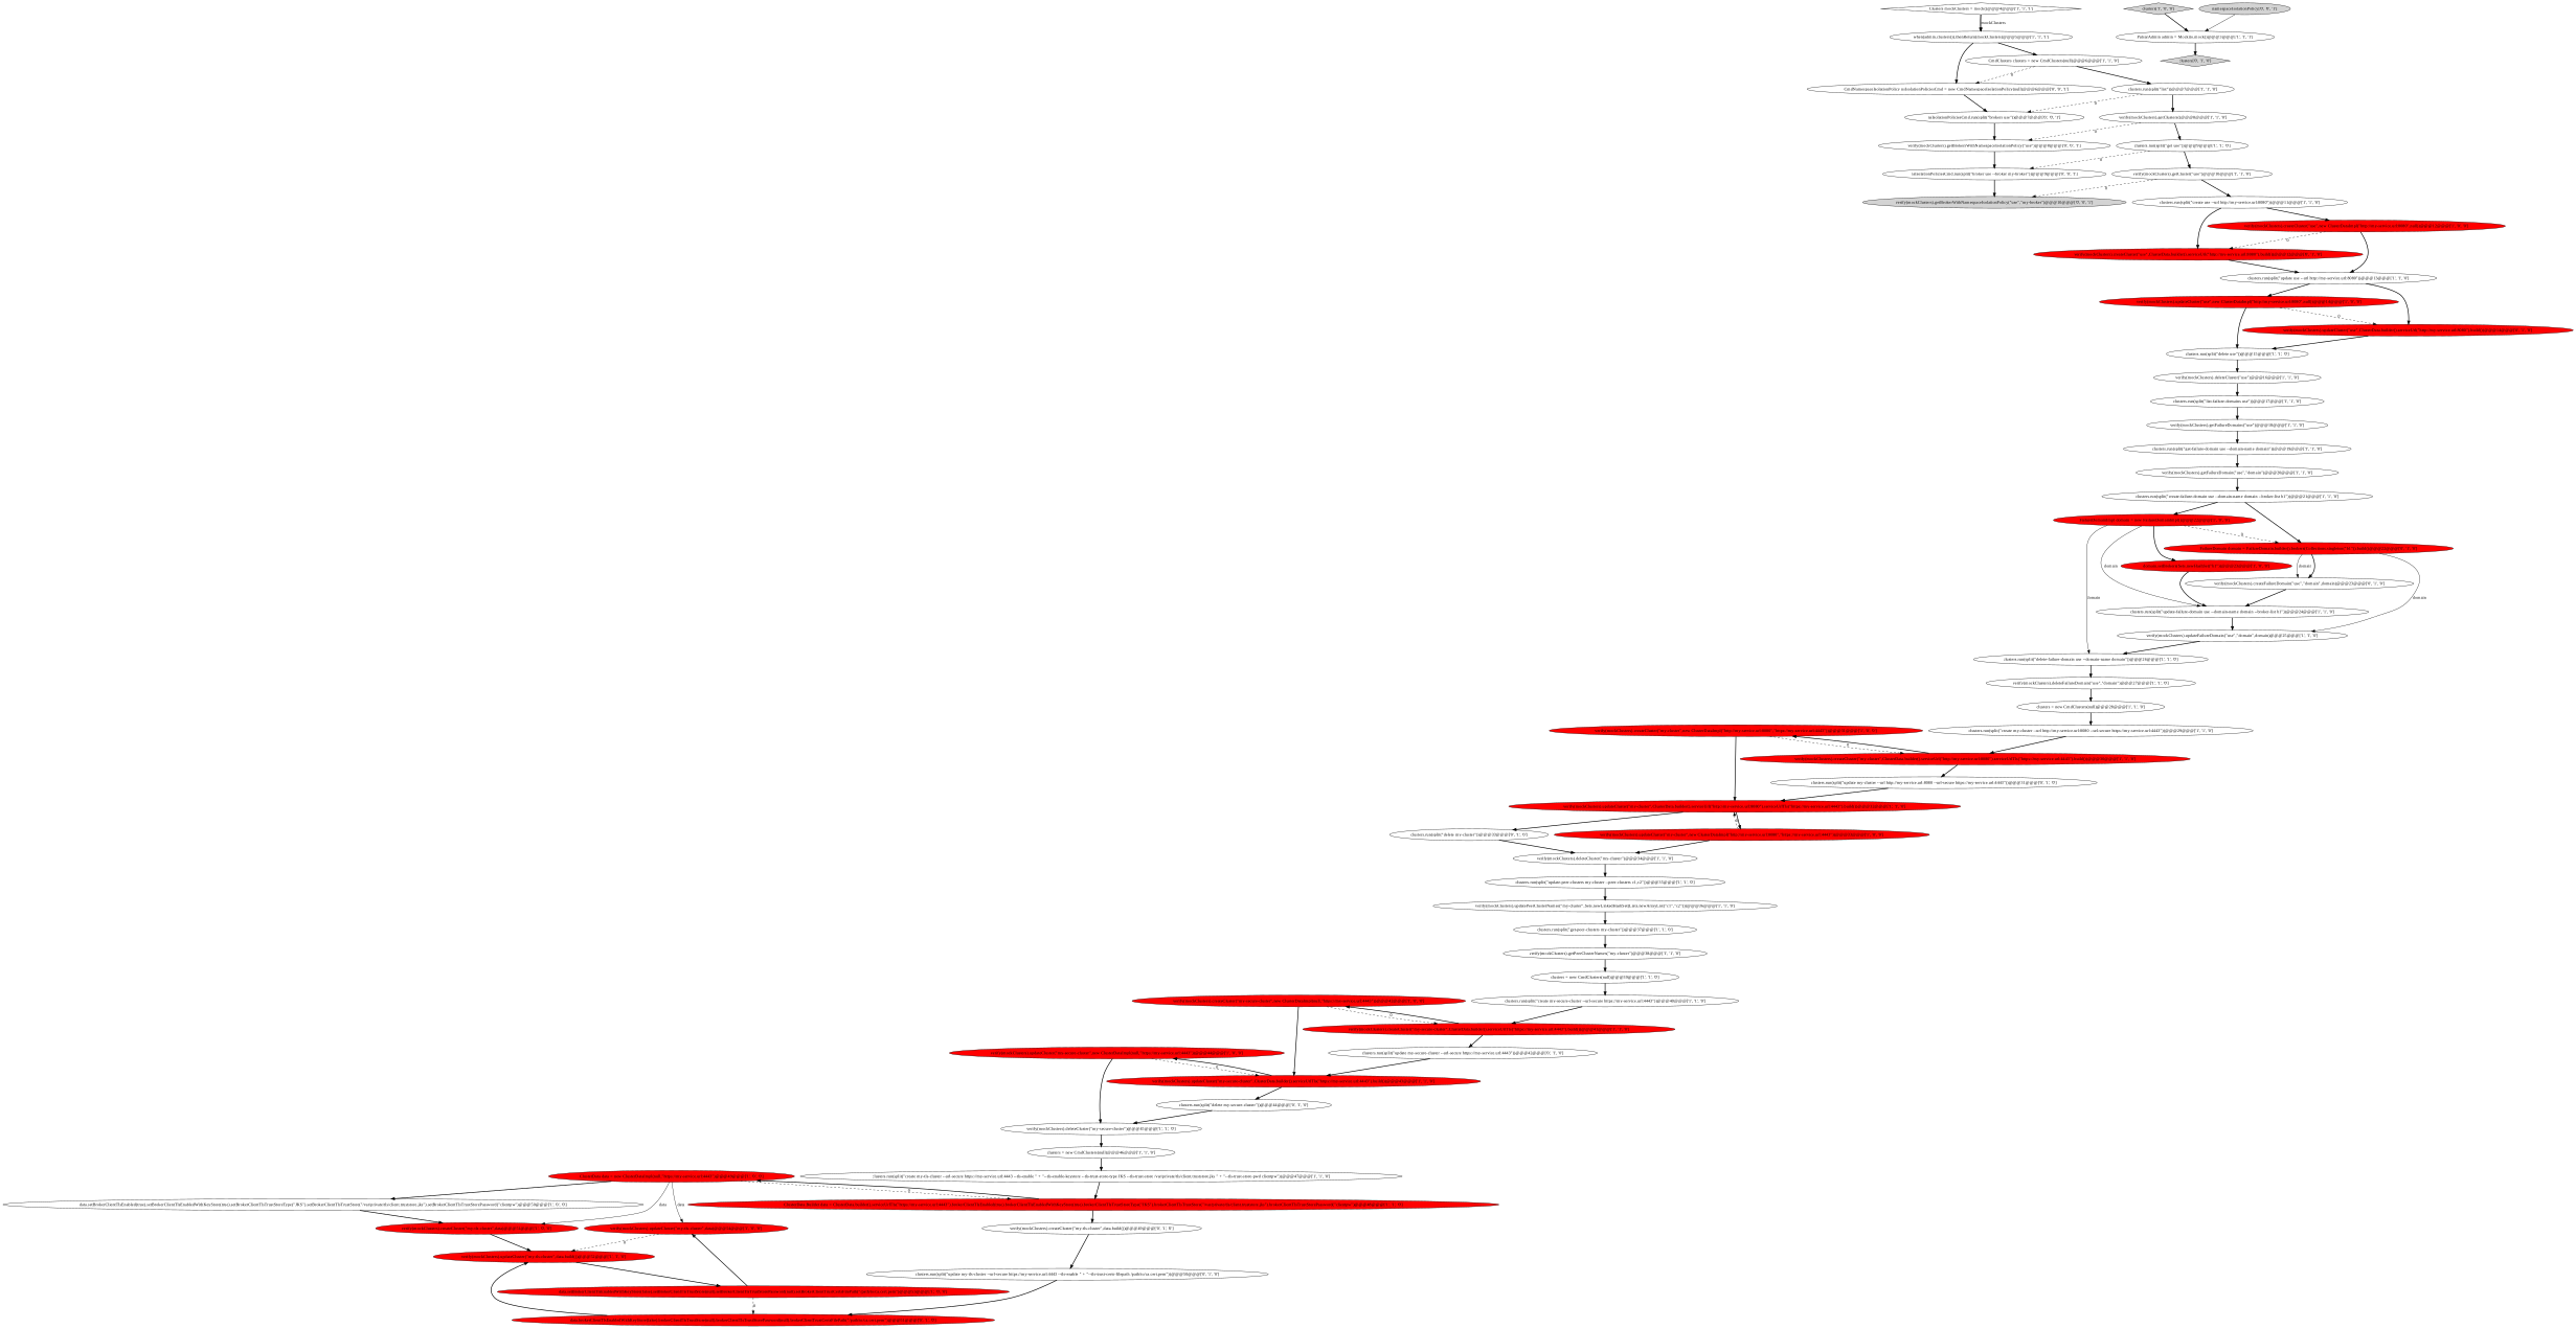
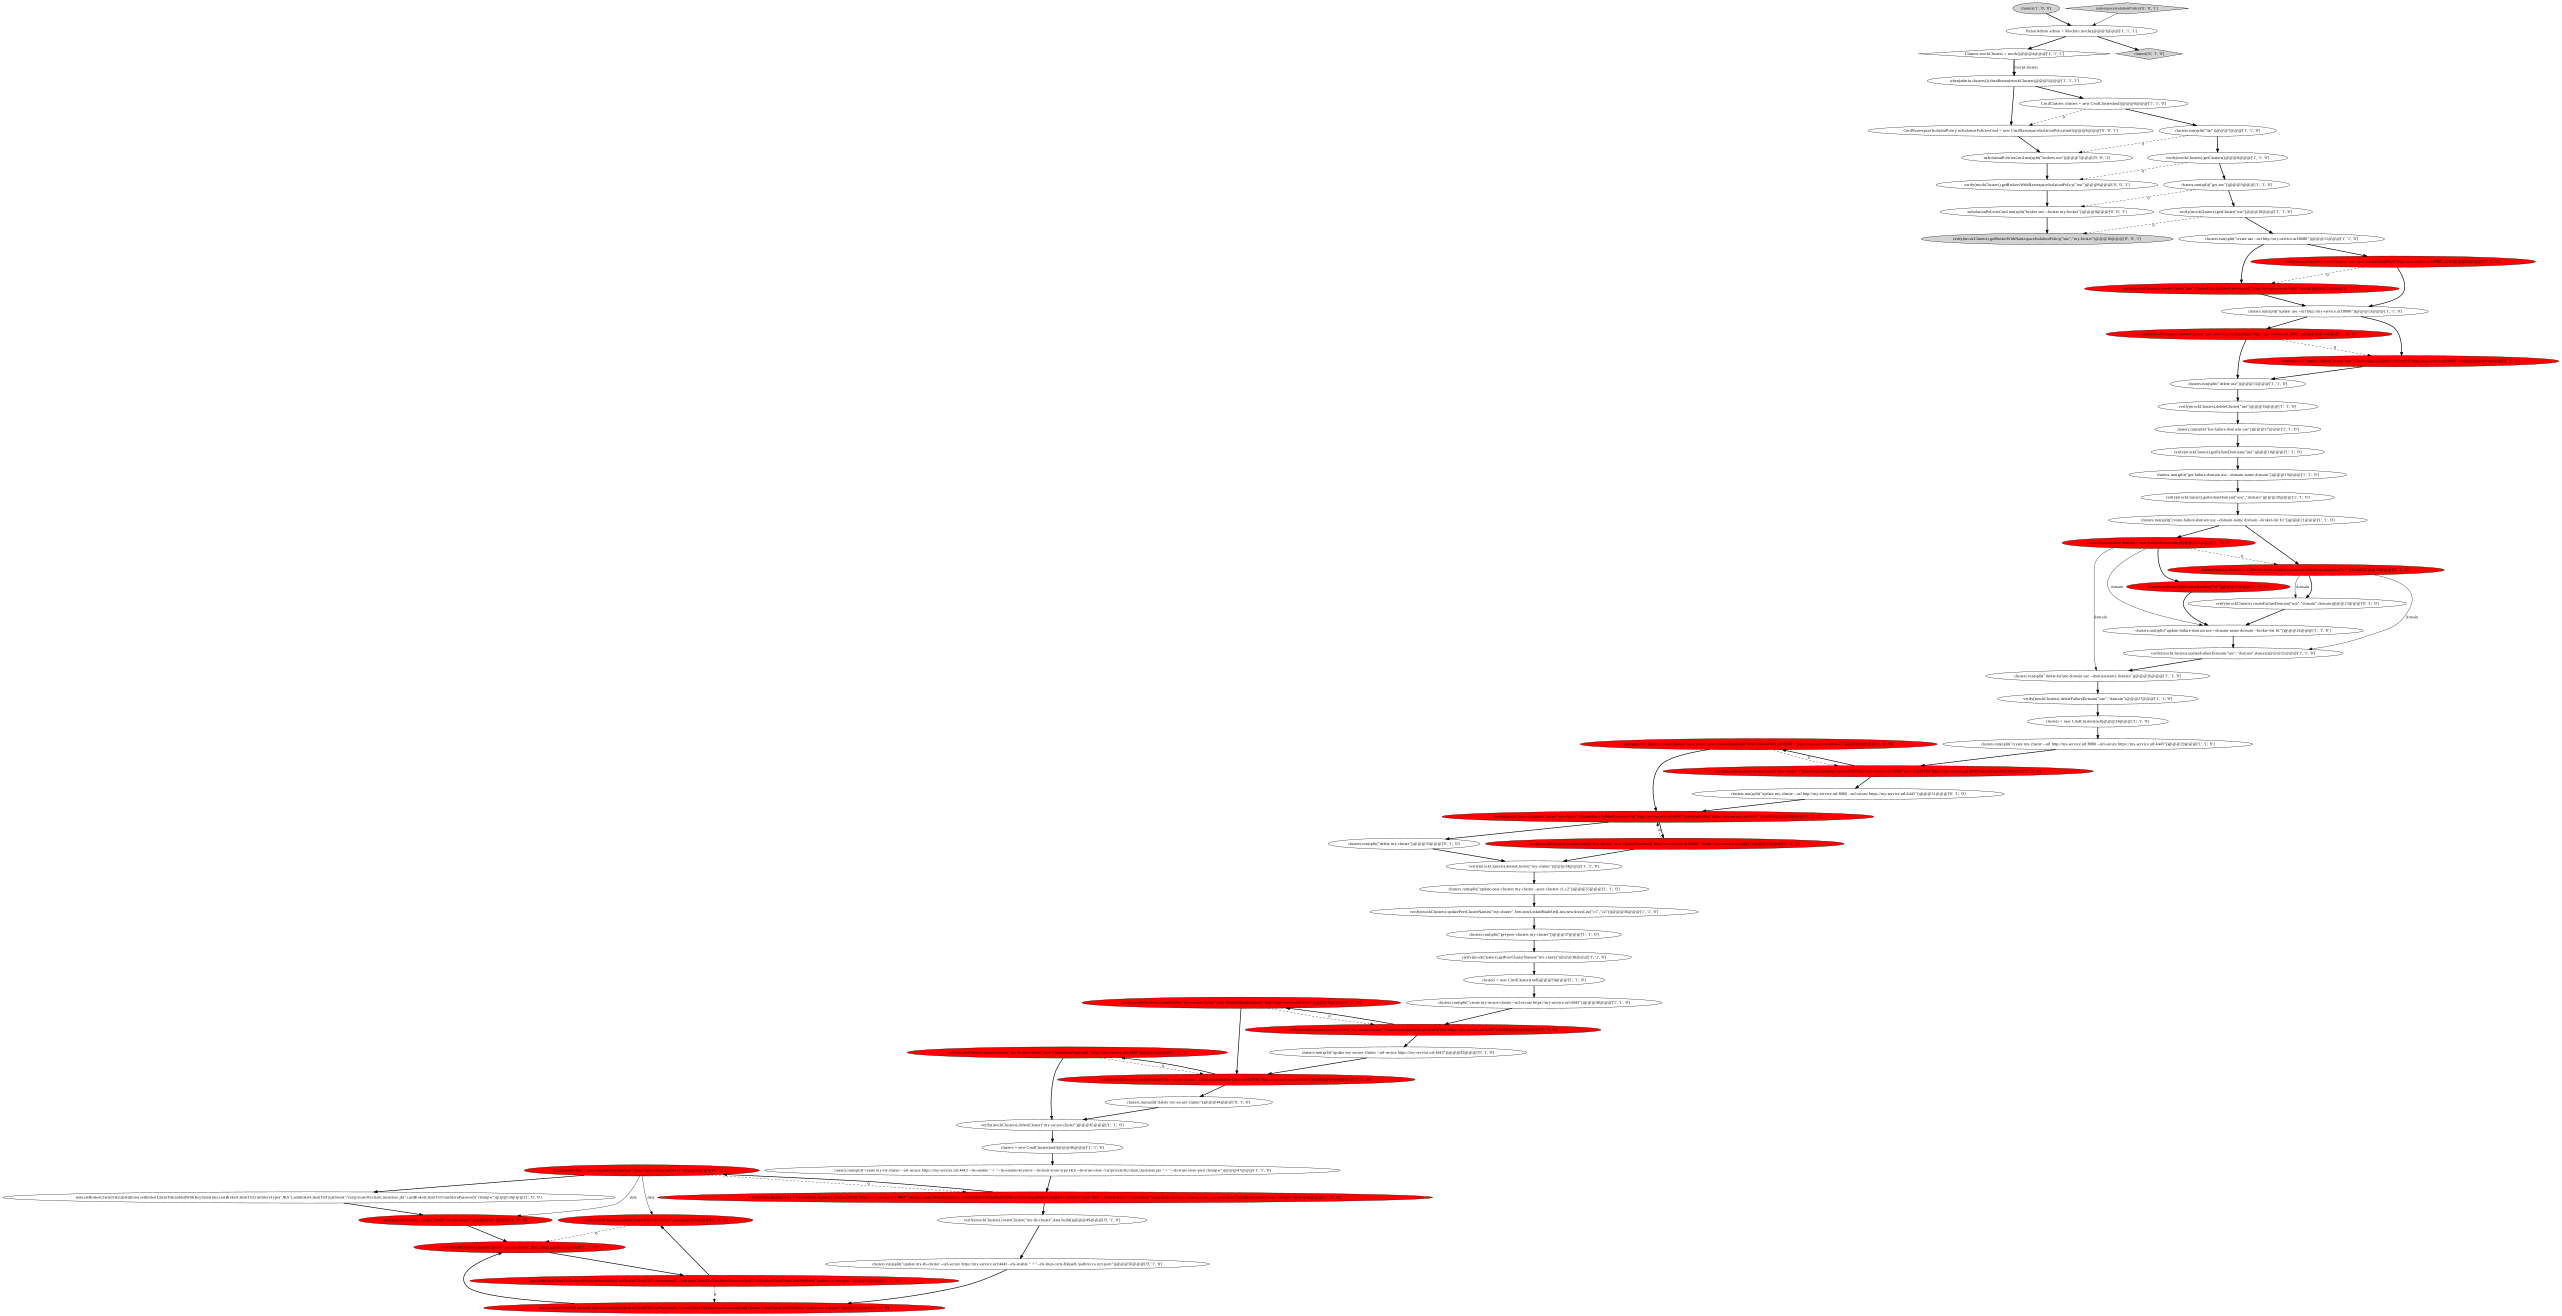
  digraph {
    fontname="Liberation Serif"
    node [fillcolor=white fontname="Liberation Serif" shape=ellipse style=filled]
    edge [fontname="Liberation Serif" style=bold]
    n1 [fillcolor=red label="ClusterData data = new ClusterDataImpl(null,\"https://my-service.url:4443\")@@@49@@@['1', '0', '0']"]
    n2 [fillcolor=red label="verify(mockClusters).updateCluster(\"my-tls-cluster\",data)@@@54@@@['1', '0', '0']"]
    n3 [label="data.setBrokerClientTlsEnabled(true).setBrokerClientTlsEnabledWithKeyStore(true).setBrokerClientTlsTrustStoreType(\"JKS\").setBrokerClientTlsTrustStore(\"/var/private/tls/client.truststore.jks\").setBrokerClientTlsTrustStorePassword(\"clientpw\")@@@50@@@['1', '0', '0']"]
    n4 [fillcolor=red label="verify(mockClusters).createCluster(\"my-tls-cluster\",data)@@@51@@@['1', '0', '0']"]
    n5 [fillcolor=red label="ClusterData.Builder data = ClusterData.builder().serviceUrlTls(\"https://my-service.url:4443\").brokerClientTlsEnabled(true).brokerClientTlsEnabledWithKeyStore(true).brokerClientTlsTrustStoreType(\"JKS\").brokerClientTlsTrustStore(\"/var/private/tls/client.truststore.jks\").brokerClientTlsTrustStorePassword(\"clientpw\")@@@48@@@['1', '1', '0']"]
    n6 [fillcolor=red label="verify(mockClusters).updateCluster(\"my-tls-cluster\",data.build())@@@52@@@['1', '1', '0']"]
    n7 [label="verify(mockClusters).createCluster(\"my-tls-cluster\",data.build())@@@49@@@['0', '1', '0']"]
    n8 [fillcolor=red label="data.setBrokerClientTlsEnabledWithKeyStore(false).setBrokerClientTlsTrustStore(null).setBrokerClientTlsTrustStorePassword(null).setBrokerClientTrustCertsFilePath(\"/path/to/ca.cert.pem\")@@@53@@@['1', '0', '0']"]
    n9 [fillcolor=red label="data.brokerClientTlsEnabledWithKeyStore(false).brokerClientTlsTrustStore(null).brokerClientTlsTrustStorePassword(null).brokerClientTrustCertsFilePath(\"/path/to/ca.cert.pem\")@@@51@@@['0', '1', '0']"]
    n10 [label="CmdNamespaceIsolationPolicy nsIsolationPoliciesCmd = new CmdNamespaceIsolationPolicy(null)@@@6@@@['0', '0', '1']"]
    n11 [label="nsIsolationPoliciesCmd.run(split(\"brokers use\"))@@@7@@@['0', '0', '1']"]
    n12 [label="verify(mockClusters).getBrokersWithNamespaceIsolationPolicy(\"use\")@@@8@@@['0', '0', '1']"]
    n13 [fillcolor=red label="verify(mockClusters).createCluster(\"use\",ClusterData.builder().serviceUrl(\"http://my-service.url:8080\").build())@@@12@@@['0', '1', '0']"]
    n14 [label="clusters.run(split(\"update use --url http://my-service.url:8080\"))@@@13@@@['1', '1', '0']"]
    n15 [fillcolor=red label="verify(mockClusters).updateCluster(\"use\",new ClusterDataImpl(\"http://my-service.url:8080\",null))@@@14@@@['1', '0', '0']"]
    n16 [fillcolor=red label="verify(mockClusters).updateCluster(\"use\",ClusterData.builder().serviceUrl(\"http://my-service.url:8080\").build())@@@14@@@['0', '1', '0']"]
    n17 [label="clusters.run(split(\"create-failure-domain use --domain-name domain --broker-list b1\"))@@@21@@@['1', '1', '0']"]
    n18 [fillcolor=red label="FailureDomain domain = FailureDomain.builder().brokers(Collections.singleton(\"b1\")).build()@@@22@@@['0', '1', '0']"]
    n19 [fillcolor=red label="FailureDomainImpl domain = new FailureDomainImpl()@@@22@@@['1', '0', '0']"]
    n20 [label="verify(mockClusters).updateFailureDomain(\"use\",\"domain\",domain)@@@25@@@['1', '1', '0']"]
    n21 [label="verify(mockClusters).createFailureDomain(\"use\",\"domain\",domain)@@@23@@@['0', '1', '0']"]
    n22 [label="clusters.run(split(\"delete-failure-domain use --domain-name domain\"))@@@26@@@['1', '1', '0']"]
    n23 [label="clusters.run(split(\"update-failure-domain use --domain-name domain --broker-list b1\"))@@@24@@@['1', '1', '0']"]
    n24 [fillcolor=red label="domain.setBrokers(Sets.newHashSet(\"b1\"))@@@23@@@['1', '0', '0']"]
    n25 [label="clusters.run(split(\"create my-cluster --url http://my-service.url:8080 --url-secure https://my-service.url:4443\"))@@@29@@@['1', '1', '0']"]
    n26 [fillcolor=red label="verify(mockClusters).createCluster(\"my-cluster\",ClusterData.builder().serviceUrl(\"http://my-service.url:8080\").serviceUrlTls(\"https://my-service.url:4443\").build())@@@30@@@['1', '1', '0']"]
    n27 [fillcolor=red label="verify(mockClusters).createCluster(\"my-cluster\",new ClusterDataImpl(\"http://my-service.url:8080\",\"https://my-service.url:4443\"))@@@31@@@['1', '0', '0']"]
    n28 [label="clusters.run(split(\"update my-cluster --url http://my-service.url:8080 --url-secure https://my-service.url:4443\"))@@@31@@@['0', '1', '0']"]
    n29 [label="clusters.run(split(\"create use --url http://my-service.url:8080\"))@@@11@@@['1', '1', '0']"]
    n30 [fillcolor=red label="verify(mockClusters).createCluster(\"use\",new ClusterDataImpl(\"http://my-service.url:8080\",null))@@@12@@@['1', '0', '0']"]
    n31 [fillcolor=red label="verify(mockClusters).updateCluster(\"my-secure-cluster\",new ClusterDataImpl(null,\"https://my-service.url:4443\"))@@@44@@@['1', '0', '0']"]
    n32 [label="verify(mockClusters).deleteCluster(\"my-secure-cluster\")@@@45@@@['1', '1', '0']"]
    n33 [fillcolor=red label="verify(mockClusters).updateCluster(\"my-secure-cluster\",ClusterData.builder().serviceUrlTls(\"https://my-service.url:4443\").build())@@@43@@@['1', '1', '0']"]
    n34 [label="clusters = new CmdClusters(null)@@@46@@@['1', '1', '0']"]
    n35 [label="clusters.run(split(\"delete my-secure-cluster\"))@@@44@@@['0', '1', '0']"]
    n36 [label="clusters.run(split(\"create my-secure-cluster --url-secure https://my-service.url:4443\"))@@@40@@@['1', '1', '0']"]
    n37 [fillcolor=red label="verify(mockClusters).createCluster(\"my-secure-cluster\",ClusterData.builder().serviceUrlTls(\"https://my-service.url:4443\").build())@@@41@@@['1', '1', '0']"]
    n38 [fillcolor=red label="verify(mockClusters).createCluster(\"my-secure-cluster\",new ClusterDataImpl(null,\"https://my-service.url:4443\"))@@@42@@@['1', '0', '0']"]
    n39 [label="clusters.run(split(\"update my-secure-cluster --url-secure https://my-service.url:4443\"))@@@42@@@['0', '1', '0']"]
    n40 [label="PulsarAdmin admin = Mockito.mock()@@@3@@@['1', '1', '1']"]
    n41 [label="Clusters mockClusters = mock()@@@4@@@['1', '1', '1']" shape=diamond]
    n42 [fillcolor=lightgray label="clusters['0', '1', '0']" shape=diamond]
    n43 [label="when(admin.clusters()).thenReturn(mockClusters)@@@5@@@['1', '1', '1']"]
    n44 [fillcolor=red label="verify(mockClusters).updateCluster(\"my-cluster\",ClusterData.builder().serviceUrl(\"http://my-service.url:8080\").serviceUrlTls(\"https://my-service.url:4443\").build())@@@32@@@['1', '1', '0']"]
    n45 [label="clusters.run(split(\"delete my-cluster\"))@@@33@@@['0', '1', '0']"]
    n46 [fillcolor=red label="verify(mockClusters).updateCluster(\"my-cluster\",new ClusterDataImpl(\"http://my-service.url:8080\",\"https://my-service.url:4443\"))@@@33@@@['1', '0', '0']"]
    n47 [label="clusters.run(split(\"update my-tls-cluster --url-secure https://my-service.url:4443 --tls-enable \" + \"--tls-trust-certs-filepath /path/to/ca.cert.pem\"))@@@50@@@['0', '1', '0']"]
    n48 [label="verify(mockClusters).deleteCluster(\"my-cluster\")@@@34@@@['1', '1', '0']"]
    n49 [label="clusters.run(split(\"update-peer-clusters my-cluster --peer-clusters c1,c2\"))@@@35@@@['1', '1', '0']"]
    n50 [label="nsIsolationPoliciesCmd.run(split(\"broker use --broker my-broker\"))@@@9@@@['0', '0', '1']"]
    n51 [label="clusters.run(split(\"delete use\"))@@@15@@@['1', '1', '0']"]
    n52 [label="verify(mockClusters).deleteCluster(\"use\")@@@16@@@['1', '1', '0']"]
    n53 [label="clusters.run(split(\"list-failure-domains use\"))@@@17@@@['1', '1', '0']"]
    n54 [fillcolor=lightgray label="verify(mockClusters).getBrokerWithNamespaceIsolationPolicy(\"use\",\"my-broker\")@@@10@@@['0', '0', '1']"]
    n55 [label="clusters.run(split(\"get-failure-domain use --domain-name domain\"))@@@19@@@['1', '1', '0']"]
    n56 [label="verify(mockClusters).getFailureDomain(\"use\",\"domain\")@@@20@@@['1', '1', '0']"]
    n57 [label="verify(mockClusters).getCluster(\"use\")@@@10@@@['1', '1', '0']"]
    n58 [label="clusters = new CmdClusters(null)@@@28@@@['1', '1', '0']"]
    n59 [label="clusters.run(split(\"get use\"))@@@9@@@['1', '1', '0']"]
    n60 [label="CmdClusters clusters = new CmdClusters(null)@@@6@@@['1', '1', '0']"]
    n61 [label="clusters.run(split(\"list\"))@@@7@@@['1', '1', '0']"]
    n62 [label="verify(mockClusters).getClusters()@@@8@@@['1', '1', '0']"]
    n63 [label="verify(mockClusters).getFailureDomains(\"use\")@@@18@@@['1', '1', '0']"]
    n64 [label="clusters = new CmdClusters(null)@@@39@@@['1', '1', '0']"]
    n65 [label="verify(mockClusters).deleteFailureDomain(\"use\",\"domain\")@@@27@@@['1', '1', '0']"]
    n66 [label="verify(mockClusters).updatePeerClusterNames(\"my-cluster\",Sets.newLinkedHashSet(Lists.newArrayList(\"c1\",\"c2\")))@@@36@@@['1', '1', '0']"]
-   n67 [fillcolor=lightgray label="clusters['1', '0', '0']" shape=diamond]
-   n68 [fillcolor=lightgray label="namespaceIsolationPolicy['0', '0', '1']"]
+   n67 [fillcolor=lightgray label="clusters['1', '0', '0']"]
+   n68 [fillcolor=lightgray label="namespaceIsolationPolicy['0', '0', '1']" shape=diamond]
    n69 [label="clusters.run(split(\"get-peer-clusters my-cluster\"))@@@37@@@['1', '1', '0']"]
    n70 [label="verify(mockClusters).getPeerClusterNames(\"my-cluster\")@@@38@@@['1', '1', '0']"]
    n71 [label="clusters.run(split(\"create my-tls-cluster --url-secure https://my-service.url:4443 --tls-enable \" + \"--tls-enable-keystore --tls-trust-store-type JKS --tls-trust-store /var/private/tls/client.truststore.jks \" + \"--tls-trust-store-pwd clientpw\"))@@@47@@@['1', '1', '0']"]
    n1 -> n2 [label=data style=solid]
    n1 -> n3
    n1 -> n4 [label=data style=solid]
    n1 -> n5 [label=0 style=dashed]
    n2 -> n6 [label=0 style=dashed]
    n3 -> n4
    n4 -> n6
    n5 -> n1
    n5 -> n7
    n6 -> n8
    n7 -> n47
    n8 -> n2
    n8 -> n9 [label=0 style=dashed]
    n9 -> n6
    n10 -> n11
    n11 -> n12
    n12 -> n50
    n13 -> n14
    n14 -> n15
    n14 -> n16
    n15 -> n16 [label=0 style=dashed]
    n15 -> n51
    n16 -> n51
    n17 -> n18
    n17 -> n19
    n18 -> n20 [label=domain style=solid]
    n18 -> n21
    n18 -> n21 [label=domain style=solid]
    n19 -> n18 [label=0 style=dashed]
    n19 -> n22 [label=domain style=solid]
    n19 -> n23 [label=domain style=solid]
    n19 -> n24
    n20 -> n22
    n21 -> n23
    n22 -> n65
    n23 -> n20
    n24 -> n23
    n25 -> n26
    n26 -> n27
    n26 -> n28
    n27 -> n26 [label=0 style=dashed]
    n27 -> n44
    n28 -> n44
    n29 -> n13
    n29 -> n30
    n30 -> n13 [label=0 style=dashed]
    n30 -> n14
    n31 -> n32
    n31 -> n33 [label=0 style=dashed]
    n32 -> n34
    n33 -> n31
    n33 -> n35
    n34 -> n71
    n35 -> n32
    n36 -> n37
    n37 -> n38
    n37 -> n39
    n38 -> n33
    n38 -> n37 [label=0 style=dashed]
    n39 -> n33
+   n40 -> n41
    n40 -> n42
    n41 -> n43
    n41 -> n43 [label=mockClusters style=solid]
    n43 -> n10
    n43 -> n60
    n44 -> n45
    n44 -> n46
    n45 -> n48
    n46 -> n44 [label=0 style=dashed]
    n46 -> n48
    n47 -> n9
    n48 -> n49
    n49 -> n66
    n50 -> n54
    n51 -> n52
    n52 -> n53
    n53 -> n63
    n55 -> n56
    n56 -> n17
    n57 -> n29
    n57 -> n54 [label=0 style=dashed]
    n58 -> n25
    n59 -> n50 [label=0 style=dashed]
    n59 -> n57
    n60 -> n10 [label=0 style=dashed]
    n60 -> n61
    n61 -> n11 [label=0 style=dashed]
    n61 -> n62
    n62 -> n12 [label=0 style=dashed]
    n62 -> n59
    n63 -> n55
    n64 -> n36
    n65 -> n58
    n66 -> n69
    n67 -> n40
    n68 -> n40 [style=solid]
    n69 -> n70
    n70 -> n64
    n71 -> n5
  }
